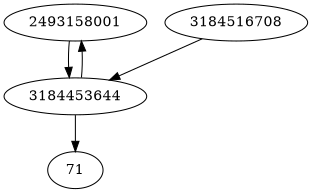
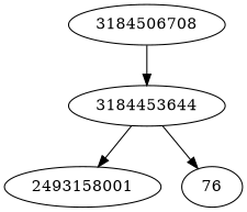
  strict digraph {
    2493158001
    3184453644
-   3184506708 [label=3184516708]
-   71
-   2493158001 -> 3184453644
+   3184506708
+   71 [label=76]
    3184453644 -> 2493158001
    3184453644 -> 71
    3184506708 -> 3184453644
  }
